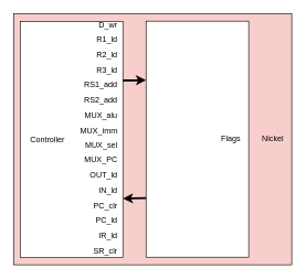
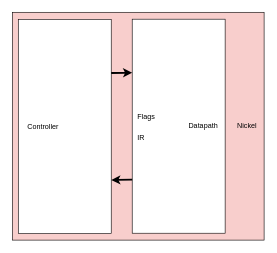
  <mxCell id="0" />
  <mxCell id="1" parent="0" />
  <mxCell id="2" value="Nickel&amp;nbsp; &amp;nbsp;" style="rounded=0;whiteSpace=wrap;html=1;align=right;fillColor=#f8cecc;" parent="1" vertex="1"><mxGeometry x="20" y="20" width="420" height="380" as="geometry" /></mxCell>
  <mxCell id="3" value="&amp;nbsp; &amp;nbsp; Controller" style="rounded=0;whiteSpace=wrap;html=1;align=left;" parent="1" vertex="1"><mxGeometry x="30" y="32" width="155" height="357" as="geometry" /></mxCell>
- <mxCell id="4" value="&lt;p style=&quot;line-height: 190%&quot;&gt;D_wr&lt;br&gt;R1_ld&lt;br&gt;R2_ld&lt;br&gt;R3_ld&lt;br&gt;RS1_add&lt;br&gt;RS2_add&lt;br&gt;MUX_alu&lt;br&gt;MUX_imm&lt;br&gt;MUX_sel&lt;br&gt;MUX_PC&lt;br&gt;OUT_ld&lt;br&gt;IN_ld&lt;br&gt;PC_clr&lt;br&gt;PC_ld&lt;br&gt;IR_ld&lt;br&gt;SR_clr&lt;br&gt;&lt;/p&gt;" style="text;html=1;strokeColor=none;fillColor=none;align=right;verticalAlign=middle;whiteSpace=wrap;rounded=0;" parent="1" vertex="1"><mxGeometry x="118" y="32.5" width="61" height="350" as="geometry" /></mxCell>
- <mxCell id="5" value="Flags&amp;nbsp; &amp;nbsp;" style="rounded=0;whiteSpace=wrap;html=1;align=right;" parent="1" vertex="1"><mxGeometry x="220" y="31.5" width="155" height="357" as="geometry" /></mxCell>
+ <mxCell id="5" value="Datapath&amp;nbsp; &amp;nbsp;" style="rounded=0;whiteSpace=wrap;html=1;align=right;" parent="1" vertex="1"><mxGeometry x="220" y="31.5" width="155" height="357" as="geometry" /></mxCell>
+ <mxCell id="6" value="&lt;p style=&quot;line-height: 190%&quot;&gt;Flags&lt;/p&gt;&lt;p style=&quot;line-height: 190%&quot;&gt;IR&lt;/p&gt;" style="text;html=1;strokeColor=none;fillColor=none;align=left;verticalAlign=middle;whiteSpace=wrap;rounded=0;" parent="1" vertex="1"><mxGeometry x="227" y="35.5" width="61" height="350" as="geometry" /></mxCell>
  <mxCell id="7" value="" style="endArrow=classic;html=1;exitX=1;exitY=0.25;exitDx=0;exitDy=0;entryX=0;entryY=0.25;entryDx=0;entryDy=0;strokeWidth=3;" parent="1" source="3" target="5" edge="1"><mxGeometry width="50" height="50" relative="1" as="geometry"><mxPoint x="247.5" y="320" as="sourcePoint" /><mxPoint x="297.5" y="270" as="targetPoint" /></mxGeometry></mxCell>
  <mxCell id="8" value="" style="endArrow=classic;html=1;exitX=0;exitY=0.75;exitDx=0;exitDy=0;entryX=1;entryY=0.75;entryDx=0;entryDy=0;strokeWidth=3;" parent="1" source="5" target="3" edge="1"><mxGeometry width="50" height="50" relative="1" as="geometry"><mxPoint x="200" y="230.75" as="sourcePoint" /><mxPoint x="235" y="230.25" as="targetPoint" /></mxGeometry></mxCell>
